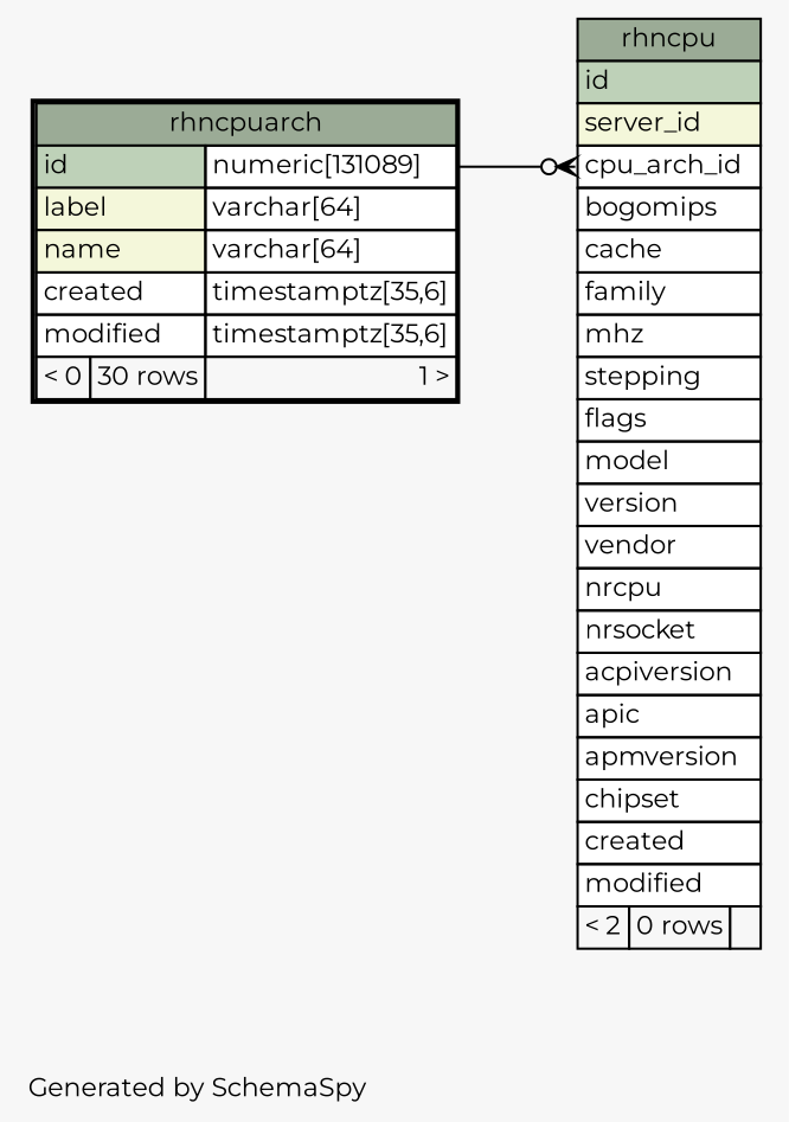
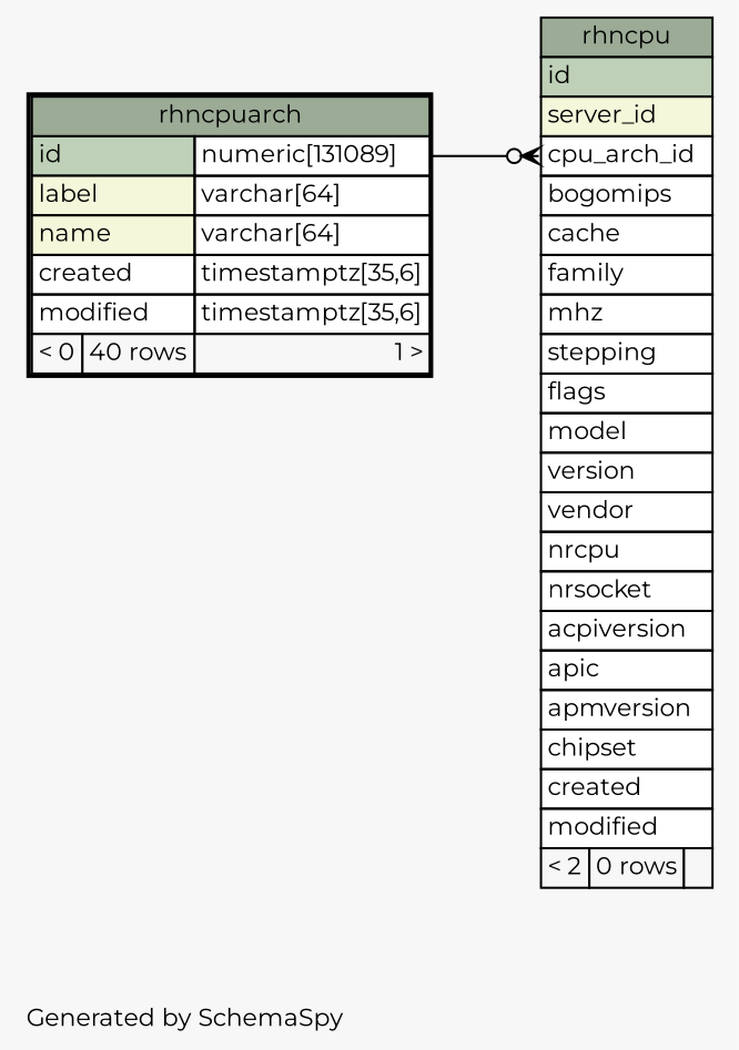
  digraph {
    bgcolor="#f7f7f7"
    fontname=Montserrat
    fontsize=11
    label="\nGenerated by SchemaSpy"
    labeljust=l
    nodesep=0.18
    rankdir=RL
    ranksep=0.46
    node [fontname=Montserrat fontsize=11 shape=plaintext]
    n1 [label=<     <TABLE BORDER="0" CELLBORDER="1" CELLSPACING="0" BGCOLOR="#ffffff">       <TR><TD COLSPAN="3" BGCOLOR="#9bab96" ALIGN="CENTER">rhncpu</TD></TR>       <TR><TD PORT="id" COLSPAN="3" BGCOLOR="#bed1b8" ALIGN="LEFT">id</TD></TR>       <TR><TD PORT="server_id" COLSPAN="3" BGCOLOR="#f4f7da" ALIGN="LEFT">server_id</TD></TR>       <TR><TD PORT="cpu_arch_id" COLSPAN="3" ALIGN="LEFT">cpu_arch_id</TD></TR>       <TR><TD PORT="bogomips" COLSPAN="3" ALIGN="LEFT">bogomips</TD></TR>       <TR><TD PORT="cache" COLSPAN="3" ALIGN="LEFT">cache</TD></TR>       <TR><TD PORT="family" COLSPAN="3" ALIGN="LEFT">family</TD></TR>       <TR><TD PORT="mhz" COLSPAN="3" ALIGN="LEFT">mhz</TD></TR>       <TR><TD PORT="stepping" COLSPAN="3" ALIGN="LEFT">stepping</TD></TR>       <TR><TD PORT="flags" COLSPAN="3" ALIGN="LEFT">flags</TD></TR>       <TR><TD PORT="model" COLSPAN="3" ALIGN="LEFT">model</TD></TR>       <TR><TD PORT="version" COLSPAN="3" ALIGN="LEFT">version</TD></TR>       <TR><TD PORT="vendor" COLSPAN="3" ALIGN="LEFT">vendor</TD></TR>       <TR><TD PORT="nrcpu" COLSPAN="3" ALIGN="LEFT">nrcpu</TD></TR>       <TR><TD PORT="nrsocket" COLSPAN="3" ALIGN="LEFT">nrsocket</TD></TR>       <TR><TD PORT="acpiversion" COLSPAN="3" ALIGN="LEFT">acpiversion</TD></TR>       <TR><TD PORT="apic" COLSPAN="3" ALIGN="LEFT">apic</TD></TR>       <TR><TD PORT="apmversion" COLSPAN="3" ALIGN="LEFT">apmversion</TD></TR>       <TR><TD PORT="chipset" COLSPAN="3" ALIGN="LEFT">chipset</TD></TR>       <TR><TD PORT="created" COLSPAN="3" ALIGN="LEFT">created</TD></TR>       <TR><TD PORT="modified" COLSPAN="3" ALIGN="LEFT">modified</TD></TR>       <TR><TD ALIGN="LEFT" BGCOLOR="#f7f7f7">&lt; 2</TD><TD ALIGN="RIGHT" BGCOLOR="#f7f7f7">0 rows</TD><TD ALIGN="RIGHT" BGCOLOR="#f7f7f7">  </TD></TR>     </TABLE>>]
-   n2 [label=<     <TABLE BORDER="2" CELLBORDER="1" CELLSPACING="0" BGCOLOR="#ffffff">       <TR><TD COLSPAN="3" BGCOLOR="#9bab96" ALIGN="CENTER">rhncpuarch</TD></TR>       <TR><TD PORT="id" COLSPAN="2" BGCOLOR="#bed1b8" ALIGN="LEFT">id</TD><TD PORT="id.type" ALIGN="LEFT">numeric[131089]</TD></TR>       <TR><TD PORT="label" COLSPAN="2" BGCOLOR="#f4f7da" ALIGN="LEFT">label</TD><TD PORT="label.type" ALIGN="LEFT">varchar[64]</TD></TR>       <TR><TD PORT="name" COLSPAN="2" BGCOLOR="#f4f7da" ALIGN="LEFT">name</TD><TD PORT="name.type" ALIGN="LEFT">varchar[64]</TD></TR>       <TR><TD PORT="created" COLSPAN="2" ALIGN="LEFT">created</TD><TD PORT="created.type" ALIGN="LEFT">timestamptz[35,6]</TD></TR>       <TR><TD PORT="modified" COLSPAN="2" ALIGN="LEFT">modified</TD><TD PORT="modified.type" ALIGN="LEFT">timestamptz[35,6]</TD></TR>       <TR><TD ALIGN="LEFT" BGCOLOR="#f7f7f7">&lt; 0</TD><TD ALIGN="RIGHT" BGCOLOR="#f7f7f7">30 rows</TD><TD ALIGN="RIGHT" BGCOLOR="#f7f7f7">1 &gt;</TD></TR>     </TABLE>>]
+   n2 [label=<     <TABLE BORDER="2" CELLBORDER="1" CELLSPACING="0" BGCOLOR="#ffffff">       <TR><TD COLSPAN="3" BGCOLOR="#9bab96" ALIGN="CENTER">rhncpuarch</TD></TR>       <TR><TD PORT="id" COLSPAN="2" BGCOLOR="#bed1b8" ALIGN="LEFT">id</TD><TD PORT="id.type" ALIGN="LEFT">numeric[131089]</TD></TR>       <TR><TD PORT="label" COLSPAN="2" BGCOLOR="#f4f7da" ALIGN="LEFT">label</TD><TD PORT="label.type" ALIGN="LEFT">varchar[64]</TD></TR>       <TR><TD PORT="name" COLSPAN="2" BGCOLOR="#f4f7da" ALIGN="LEFT">name</TD><TD PORT="name.type" ALIGN="LEFT">varchar[64]</TD></TR>       <TR><TD PORT="created" COLSPAN="2" ALIGN="LEFT">created</TD><TD PORT="created.type" ALIGN="LEFT">timestamptz[35,6]</TD></TR>       <TR><TD PORT="modified" COLSPAN="2" ALIGN="LEFT">modified</TD><TD PORT="modified.type" ALIGN="LEFT">timestamptz[35,6]</TD></TR>       <TR><TD ALIGN="LEFT" BGCOLOR="#f7f7f7">&lt; 0</TD><TD ALIGN="RIGHT" BGCOLOR="#f7f7f7">40 rows</TD><TD ALIGN="RIGHT" BGCOLOR="#f7f7f7">1 &gt;</TD></TR>     </TABLE>>]
    n1 -> n2 [arrowhead=none arrowsize=0.8 arrowtail=crowodot dir=back headport="id.type:e" tailport="cpu_arch_id:w" fontname=Montserrat]
  }
